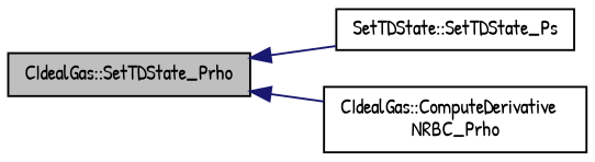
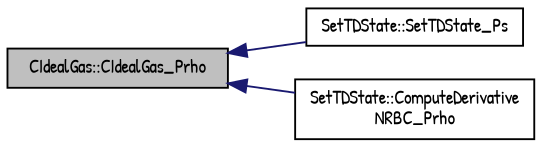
  digraph {
    fontname="Patrick Hand"
    rankdir=LR
    node [color=black fillcolor=white fontname="Patrick Hand" fontsize=10 shape=record style=filled]
    edge [color=midnightblue dir=back fontname="Patrick Hand" fontsize=10 labelfontname=Helvetica labelfontsize=10 style=solid]
-   n1 [fillcolor=grey75 fontcolor=black height=0.2 label="CIdealGas::SetTDState_Prho" width=0.4]
+   n1 [fillcolor=grey75 fontcolor=black height=0.2 label="CIdealGas::CIdealGas_Prho" width=0.4]
    n2 [height=0.2 label="SetTDState::SetTDState_Ps" width=0.4]
-   n3 [height=0.2 label="CIdealGas::ComputeDerivative\lNRBC_Prho" width=0.4]
+   n3 [height=0.2 label="SetTDState::ComputeDerivative\lNRBC_Prho" width=0.4]
    n1 -> n2
    n1 -> n3
  }
